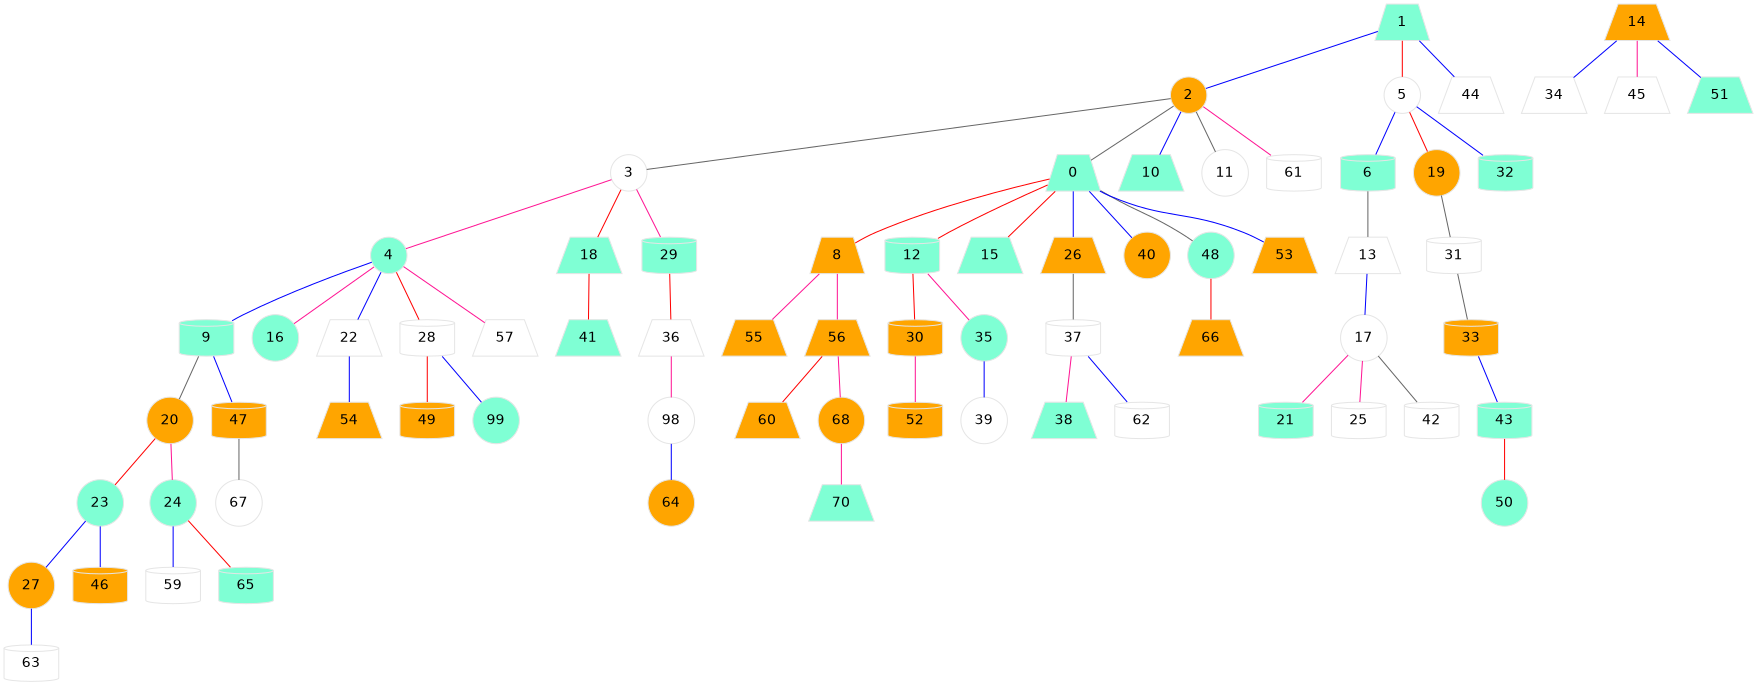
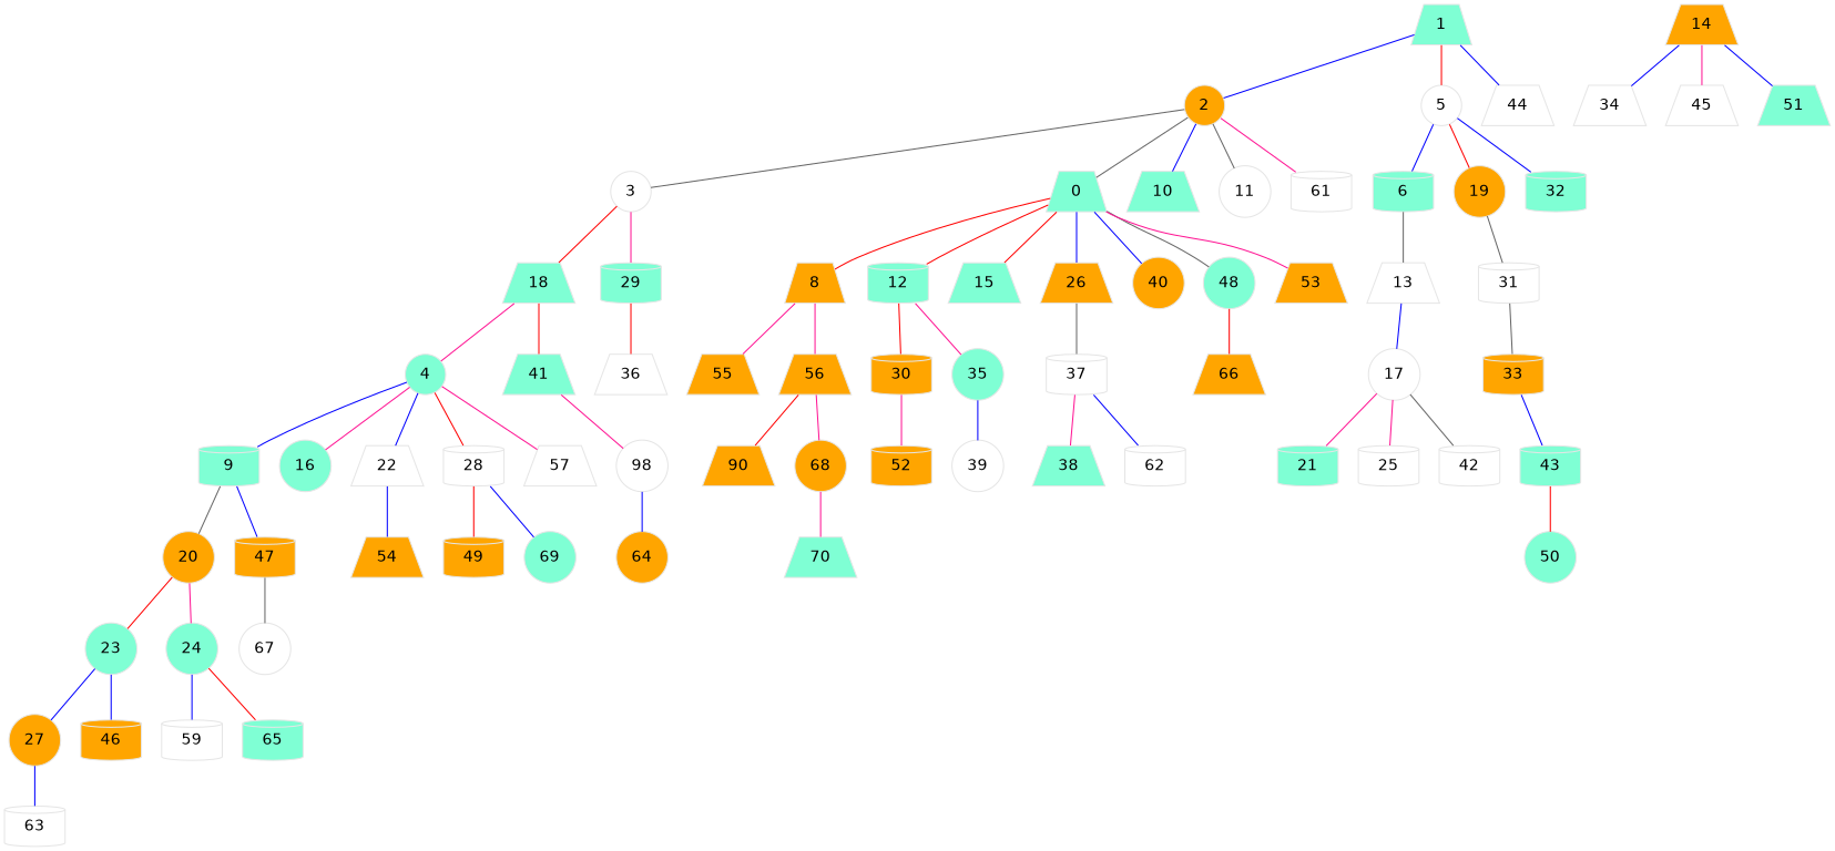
  graph {
    fontname="DejaVu Sans"
    node [color=gray90 fillcolor=aquamarine fontname="DejaVu Sans" shape=trapezium style=filled]
    edge [color=blue fontname="DejaVu Sans"]
    2 [fillcolor=orange shape=circle]
    1
    5 [fillcolor=white shape=circle]
    44 [fillcolor=white]
    3 [fillcolor=white shape=circle]
    n6 [label=0]
    10
    11 [fillcolor=white shape=circle]
    61 [fillcolor=white shape=cylinder]
    6 [shape=cylinder]
    19 [fillcolor=orange shape=circle]
    32 [shape=cylinder]
    4 [shape=circle]
    18
    29 [shape=cylinder]
    8 [fillcolor=orange]
    12 [shape=cylinder]
    15
    26 [fillcolor=orange]
    40 [fillcolor=orange shape=circle]
    48 [shape=circle]
    53 [fillcolor=orange]
    9 [shape=cylinder]
    16 [shape=circle]
    22 [fillcolor=white]
    28 [fillcolor=white shape=cylinder]
    57 [fillcolor=white]
    41
    36 [fillcolor=white]
    20 [fillcolor=orange shape=circle]
    47 [fillcolor=orange shape=cylinder]
    54 [fillcolor=orange]
    49 [fillcolor=orange shape=cylinder]
-   69 [shape=circle label=99]
+   69 [shape=circle]
    13 [fillcolor=white]
    14 [fillcolor=orange]
    34 [fillcolor=white]
    45 [fillcolor=white]
    51
    31 [fillcolor=white shape=cylinder]
    17 [fillcolor=white shape=circle]
    55 [fillcolor=orange]
    56 [fillcolor=orange]
    30 [fillcolor=orange shape=cylinder]
    35 [shape=circle]
    37 [fillcolor=white shape=cylinder]
    66 [fillcolor=orange]
-   60 [fillcolor=orange]
+   60 [fillcolor=orange label=90]
    68 [fillcolor=orange shape=circle]
    23 [shape=circle]
    24 [shape=circle]
    67 [fillcolor=white shape=circle]
    52 [fillcolor=orange shape=cylinder]
    39 [fillcolor=white shape=circle]
    21 [shape=cylinder]
    25 [fillcolor=white shape=cylinder]
    42 [fillcolor=white shape=cylinder]
    n58 [fillcolor=white label=98 shape=circle]
    33 [fillcolor=orange shape=cylinder]
    27 [fillcolor=orange shape=circle]
    46 [fillcolor=orange shape=cylinder]
    59 [fillcolor=white shape=cylinder]
    65 [shape=cylinder]
    63 [fillcolor=white shape=cylinder]
    38
    62 [fillcolor=white shape=cylinder]
    43 [shape=cylinder]
    50 [shape=circle]
    64 [fillcolor=orange shape=circle]
    70
    2 -- 3 [color=gray40]
    2 -- n6 [color=gray40]
    2 -- 10
    2 -- 11 [color=gray40]
    2 -- 61 [color=deeppink]
    1 -- 2
    1 -- 5 [color=red]
    1 -- 44
    5 -- 6
    5 -- 19 [color=red]
    5 -- 32
-   3 -- 4 [color=deeppink]
+   18 -- 4 [color=deeppink]
    3 -- 18 [color=red]
    3 -- 29 [color=deeppink]
    n6 -- 8 [color=red]
    n6 -- 12 [color=red]
    n6 -- 15 [color=red]
    n6 -- 26
    n6 -- 40
    n6 -- 48 [color=gray40]
-   n6 -- 53
+   n6 -- 53 [color=deeppink]
    6 -- 13 [color=gray40]
    19 -- 31 [color=gray40]
    4 -- 9
    4 -- 16 [color=deeppink]
    4 -- 22
    4 -- 28 [color=red]
    4 -- 57 [color=deeppink]
    18 -- 41 [color=red]
    29 -- 36 [color=red]
    8 -- 55 [color=deeppink]
    8 -- 56 [color=deeppink]
    12 -- 30 [color=red]
    12 -- 35 [color=deeppink]
    26 -- 37 [color=gray40]
    48 -- 66 [color=red]
    9 -- 20 [color=gray40]
    9 -- 47
    22 -- 54
    28 -- 49 [color=red]
    28 -- 69
-   36 -- n58 [color=deeppink]
+   41 -- n58 [color=deeppink]
    20 -- 23 [color=red]
    20 -- 24 [color=deeppink]
    47 -- 67 [color=gray40]
    13 -- 17
    14 -- 34
    14 -- 45 [color=deeppink]
    14 -- 51
    31 -- 33 [color=gray40]
    17 -- 21 [color=deeppink]
    17 -- 25 [color=deeppink]
    17 -- 42 [color=gray40]
    56 -- 60 [color=red]
    56 -- 68 [color=deeppink]
    30 -- 52 [color=deeppink]
    35 -- 39
    37 -- 38 [color=deeppink]
    37 -- 62
    68 -- 70 [color=deeppink]
    23 -- 27
    23 -- 46
    24 -- 59
    24 -- 65 [color=red]
    n58 -- 64
    33 -- 43
    27 -- 63
    43 -- 50 [color=red]
  }
